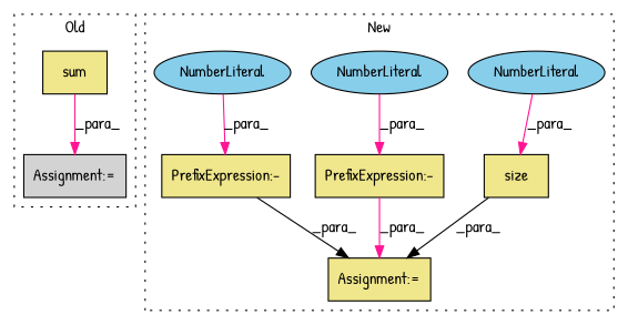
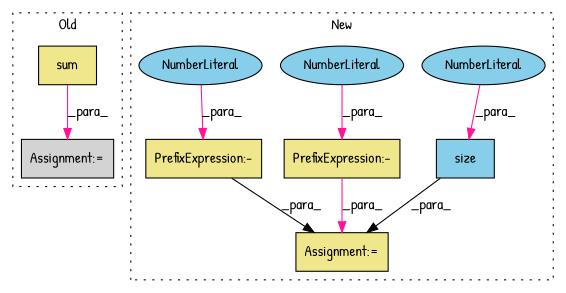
  digraph {
    fontname="Patrick Hand"
    node [a=34 l=1 shape=box style=filled fillcolor=khaki fontname="Patrick Hand"]
    edge [color=deeppink fontname="Patrick Hand"]
    n1 [a=32 l="4,1" label=sum s="1197,1202"]
    n2 [a=7 label="Assignment:=" s=1192 fillcolor=lightgrey]
-   n3 [a=32 l="5,1" label=size s="577,583"]
+   n3 [a=32 l="5,1" label=size s="577,583" fillcolor=skyblue]
    n4 [a=7 label="Assignment:=" s=911]
    n5 [label=NumberLiteral s=582 shape=ellipse fillcolor=skyblue]
    n6 [a=38 label="PrefixExpression:-" s=811]
    n7 [label=NumberLiteral s=812 shape=ellipse fillcolor=skyblue]
    n8 [a=38 label="PrefixExpression:-" s=798]
    n9 [label=NumberLiteral s=799 shape=ellipse fillcolor=skyblue]
    subgraph cluster_1 {
      label=Old
      style=dotted
      n1
      n2
    }
    subgraph cluster_2 {
      label=New
      style=dotted
      n3
      n4
      n5
      n6
      n7
      n8
      n9
    }
    n1 -> n2 [label=_para_]
    n3 -> n4 [label=_para_ color=black]
    n5 -> n3 [label=_para_]
    n6 -> n4 [label=_para_]
    n7 -> n6 [label=_para_]
    n8 -> n4 [label=_para_ color=black]
    n9 -> n8 [label=_para_]
  }
